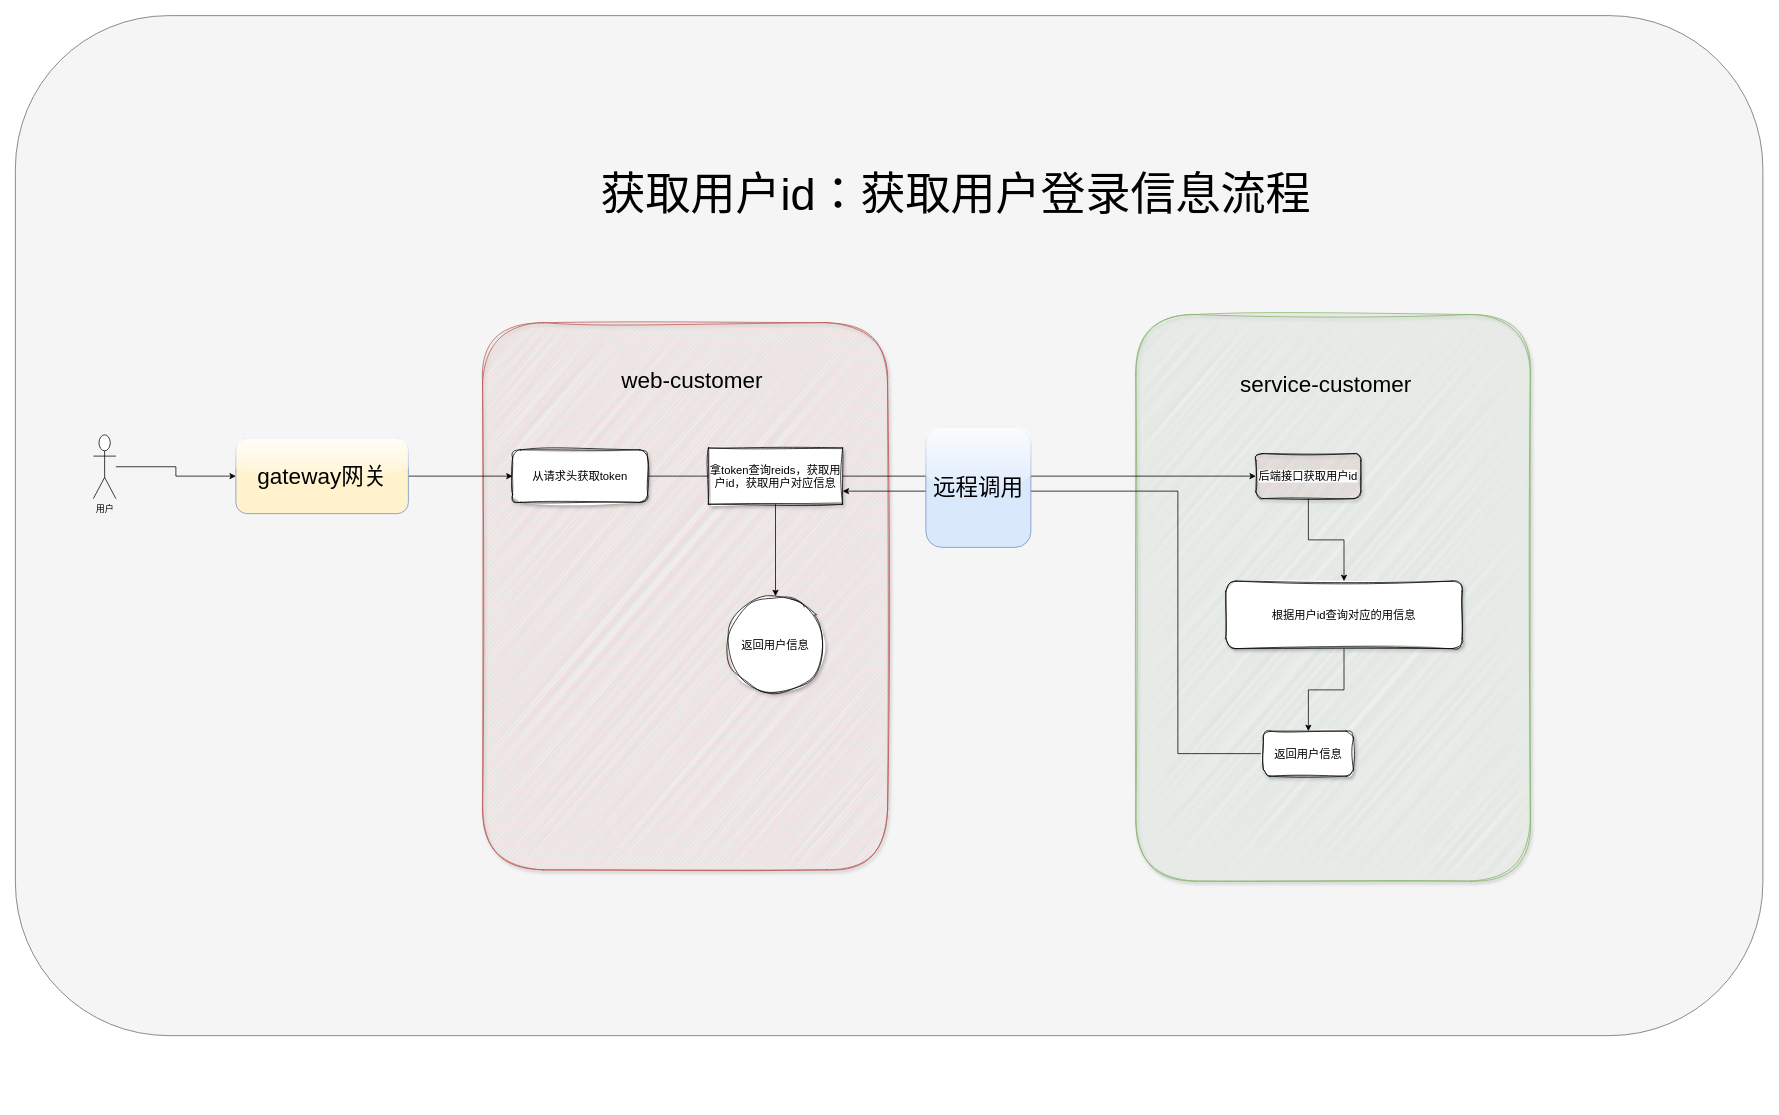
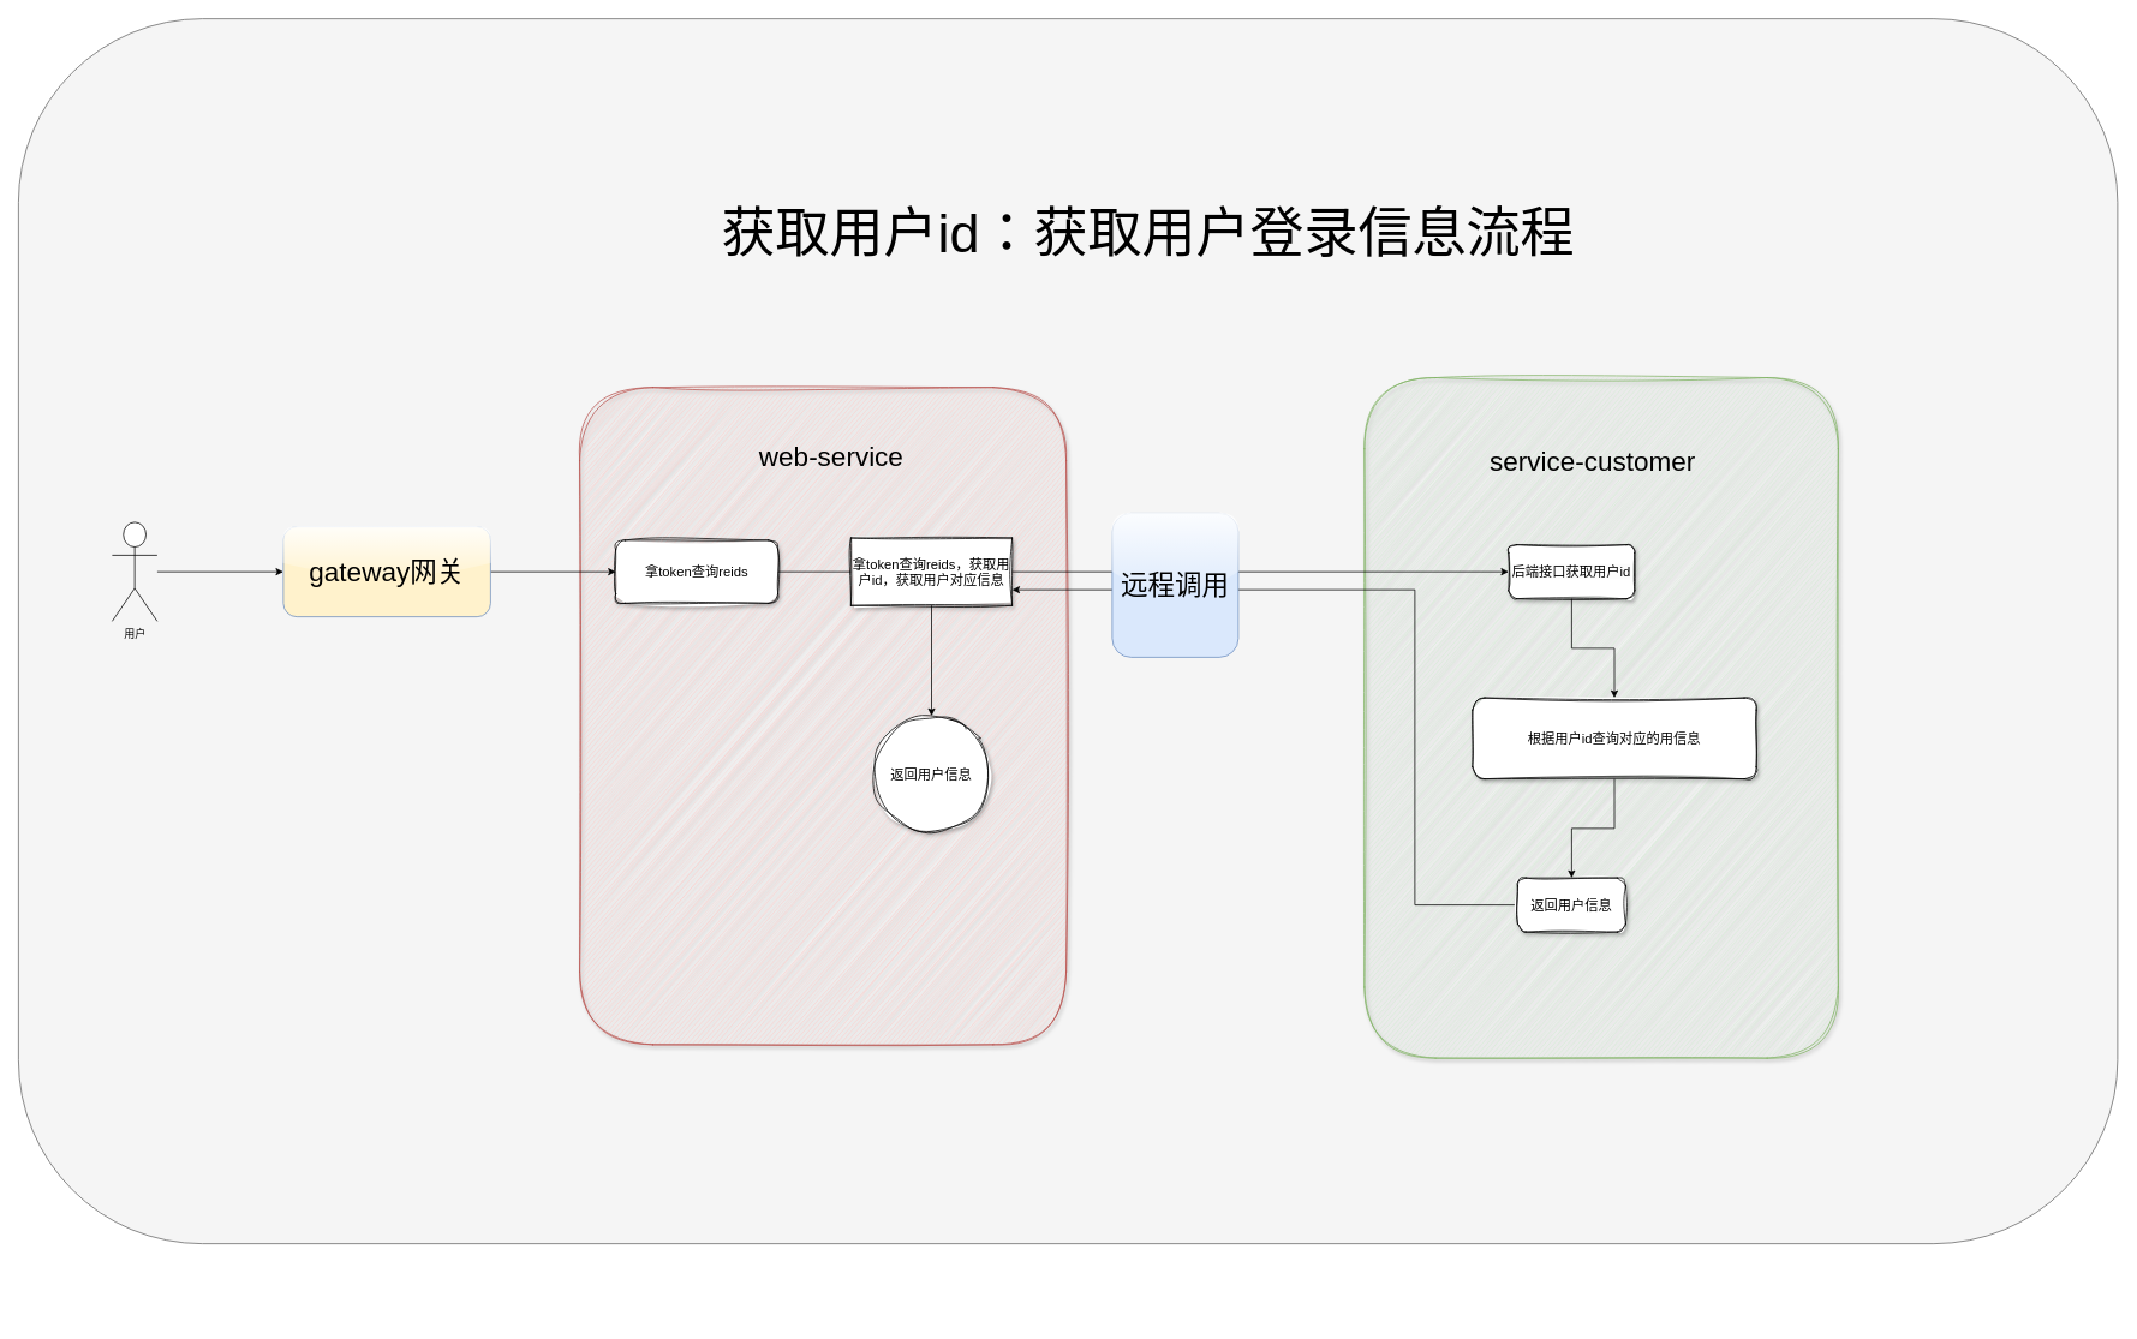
  <mxCell id="0" />
  <mxCell id="1" parent="0" />
  <mxCell id="2" value="" style="group;shadow=1;" parent="1" vertex="1" connectable="0"><mxGeometry x="20" y="104" width="2330" height="1360" as="geometry" /></mxCell>
  <mxCell id="3" value="" style="rounded=1;whiteSpace=wrap;html=1;fillColor=#f5f5f5;shadow=0;glass=0;strokeColor=#666666;fontColor=#333333;" parent="2" vertex="1"><mxGeometry y="-84" width="2330" height="1360" as="geometry" /></mxCell>
  <mxCell id="4" value="" style="rounded=1;whiteSpace=wrap;html=1;fillColor=#d5e8d4;strokeColor=#82b366;shadow=1;sketch=1;curveFitting=1;jiggle=2;glass=0;" parent="2" vertex="1"><mxGeometry x="1494" y="314.56" width="526" height="755.44" as="geometry" /></mxCell>
  <mxCell id="5" value="" style="group;fontSize=125;" parent="2" vertex="1" connectable="0"><mxGeometry x="623" y="305" width="540" height="750" as="geometry" /></mxCell>
  <mxCell id="6" value="" style="rounded=1;whiteSpace=wrap;html=1;fillColor=#f8cecc;strokeColor=#b85450;shadow=1;sketch=1;curveFitting=1;jiggle=2;glass=0;" parent="5" vertex="1"><mxGeometry y="20.43" width="540" height="729.57" as="geometry" /></mxCell>
- <mxCell id="7" value="&lt;font style=&quot;font-size: 30px;&quot;&gt;web-customer&lt;/font&gt;" style="text;html=1;strokeColor=none;fillColor=none;align=center;verticalAlign=middle;whiteSpace=wrap;rounded=0;" parent="5" vertex="1"><mxGeometry x="167.003" y="15" width="225.455" height="163.478" as="geometry" /></mxCell>
+ <mxCell id="7" value="&lt;font style=&quot;font-size: 30px;&quot;&gt;web-service&lt;/font&gt;" style="text;html=1;strokeColor=none;fillColor=none;align=center;verticalAlign=middle;whiteSpace=wrap;rounded=0;" parent="5" vertex="1"><mxGeometry x="167.003" y="15" width="225.455" height="163.478" as="geometry" /></mxCell>
  <mxCell id="8" style="edgeStyle=orthogonalEdgeStyle;rounded=0;orthogonalLoop=1;jettySize=auto;html=1;endArrow=none;" parent="5" source="9" target="11" edge="1"><mxGeometry relative="1" as="geometry" /></mxCell>
- <mxCell id="9" value="从请求头获取token" style="rounded=1;whiteSpace=wrap;html=1;fontSize=15;glass=0;strokeWidth=1;shadow=1;sketch=1;curveFitting=1;jiggle=2;" parent="5" vertex="1"><mxGeometry x="40" y="190" width="180" height="70" as="geometry" /></mxCell>
+ <mxCell id="9" value="拿token查询reids" style="rounded=1;whiteSpace=wrap;html=1;fontSize=15;glass=0;strokeWidth=1;shadow=1;sketch=1;curveFitting=1;jiggle=2;" parent="5" vertex="1"><mxGeometry x="40" y="190" width="180" height="70" as="geometry" /></mxCell>
  <mxCell id="10" style="edgeStyle=orthogonalEdgeStyle;rounded=0;orthogonalLoop=1;jettySize=auto;html=1;" parent="5" source="11" target="12" edge="1"><mxGeometry relative="1" as="geometry"><mxPoint x="390.5" y="375" as="targetPoint" /></mxGeometry></mxCell>
  <mxCell id="11" value="拿token查询reids，获取用户id，获取用户对应信息" style="whiteSpace=wrap;html=1;fontSize=15;glass=0;strokeWidth=1;shadow=1;sketch=1;curveFitting=1;jiggle=2;rounded=0;" parent="5" vertex="1"><mxGeometry x="301" y="187.5" width="179" height="75" as="geometry" /></mxCell>
  <mxCell id="12" value="&lt;span style=&quot;font-size: 15px;&quot;&gt;返回用户信息&lt;/span&gt;" style="ellipse;whiteSpace=wrap;html=1;aspect=fixed;shadow=1;sketch=1;curveFitting=1;jiggle=2;" vertex="1" parent="5"><mxGeometry x="326" y="385" width="129" height="129" as="geometry" /></mxCell>
  <mxCell id="13" style="edgeStyle=orthogonalEdgeStyle;rounded=0;orthogonalLoop=1;jettySize=auto;html=1;" parent="2" source="19" target="9" edge="1"><mxGeometry relative="1" as="geometry" /></mxCell>
- <mxCell id="14" value="用户" style="shape=umlActor;verticalLabelPosition=bottom;verticalAlign=top;html=1;outlineConnect=0;" parent="2" vertex="1"><mxGeometry x="104" y="475" width="30" height="85" as="geometry" /></mxCell>
+ <mxCell id="14" value="用户" style="shape=umlActor;verticalLabelPosition=bottom;verticalAlign=top;html=1;outlineConnect=0;" parent="2" vertex="1"><mxGeometry x="104" y="475" width="50" height="110" as="geometry" /></mxCell>
  <mxCell id="15" value="" style="group" parent="2" vertex="1" connectable="0"><mxGeometry x="1494" y="300" width="690" height="870" as="geometry" /></mxCell>
- <mxCell id="16" value="&lt;span style=&quot;color: rgb(0, 0, 0); font-family: Helvetica; font-size: 15px; font-style: normal; font-variant-ligatures: normal; font-variant-caps: normal; font-weight: 400; letter-spacing: normal; orphans: 2; text-align: center; text-indent: 0px; text-transform: none; widows: 2; word-spacing: 0px; -webkit-text-stroke-width: 0px; white-space: normal; background-color: rgb(251, 251, 251); text-decoration-thickness: initial; text-decoration-style: initial; text-decoration-color: initial; float: none; display: inline !important;&quot;&gt;后端接口获取用户id&lt;/span&gt;" style="whiteSpace=wrap;html=1;rounded=1;glass=0;strokeWidth=1;shadow=1;sketch=1;curveFitting=1;jiggle=2;fontSize=15;fillColor=#f8cecc;" parent="15" vertex="1"><mxGeometry x="160" y="200" width="140" height="60" as="geometry" /></mxCell>
+ <mxCell id="16" value="&lt;span style=&quot;color: rgb(0, 0, 0); font-family: Helvetica; font-size: 15px; font-style: normal; font-variant-ligatures: normal; font-variant-caps: normal; font-weight: 400; letter-spacing: normal; orphans: 2; text-align: center; text-indent: 0px; text-transform: none; widows: 2; word-spacing: 0px; -webkit-text-stroke-width: 0px; white-space: normal; background-color: rgb(251, 251, 251); text-decoration-thickness: initial; text-decoration-style: initial; text-decoration-color: initial; float: none; display: inline !important;&quot;&gt;后端接口获取用户id&lt;/span&gt;" style="whiteSpace=wrap;html=1;rounded=1;glass=0;strokeWidth=1;shadow=1;sketch=1;curveFitting=1;jiggle=2;fontSize=15;" parent="15" vertex="1"><mxGeometry x="160" y="200" width="140" height="60" as="geometry" /></mxCell>
  <mxCell id="17" style="edgeStyle=orthogonalEdgeStyle;rounded=0;orthogonalLoop=1;jettySize=auto;html=1;entryX=0;entryY=0.5;entryDx=0;entryDy=0;" parent="2" source="11" target="16" edge="1"><mxGeometry relative="1" as="geometry" /></mxCell>
  <mxCell id="18" value="" style="edgeStyle=orthogonalEdgeStyle;rounded=0;orthogonalLoop=1;jettySize=auto;html=1;" parent="2" source="14" target="19" edge="1"><mxGeometry relative="1" as="geometry"><mxPoint x="154" y="530" as="sourcePoint" /><mxPoint x="663" y="530" as="targetPoint" /></mxGeometry></mxCell>
  <mxCell id="19" value="&lt;span style=&quot;font-size: 30px;&quot;&gt;gateway网关&lt;/span&gt;" style="rounded=1;whiteSpace=wrap;html=1;fillColor=#fff2cc;strokeColor=#6c8ebf;shadow=0;glass=1;" parent="2" vertex="1"><mxGeometry x="294" y="480" width="230" height="100" as="geometry" /></mxCell>
  <mxCell id="20" value="&lt;font style=&quot;font-size: 60px;&quot;&gt;获取用户id：获取用户登录信息流程&lt;/font&gt;" style="text;html=1;strokeColor=none;fillColor=none;align=center;verticalAlign=middle;whiteSpace=wrap;rounded=0;" parent="2" vertex="1"><mxGeometry x="724" y="140" width="1060" height="30" as="geometry" /></mxCell>
  <mxCell id="21" style="edgeStyle=orthogonalEdgeStyle;rounded=0;orthogonalLoop=1;jettySize=auto;html=1;" edge="1" parent="2" source="22" target="11"><mxGeometry relative="1" as="geometry"><Array as="points"><mxPoint x="1550" y="900" /><mxPoint x="1550" y="550" /></Array></mxGeometry></mxCell>
  <mxCell id="22" value="返回用户信息" style="whiteSpace=wrap;html=1;rounded=1;glass=0;strokeWidth=1;shadow=1;sketch=1;curveFitting=1;jiggle=2;fontSize=15;" parent="2" vertex="1"><mxGeometry x="1664" y="870" width="120" height="60" as="geometry" /></mxCell>
  <mxCell id="23" style="edgeStyle=orthogonalEdgeStyle;rounded=0;orthogonalLoop=1;jettySize=auto;html=1;" edge="1" parent="2" source="24" target="22"><mxGeometry relative="1" as="geometry" /></mxCell>
  <mxCell id="24" value="根据用户id查询对应的用信息" style="whiteSpace=wrap;html=1;rounded=1;glass=0;strokeWidth=1;shadow=1;sketch=1;curveFitting=1;jiggle=2;fontSize=15;" parent="2" vertex="1"><mxGeometry x="1614" y="670" width="315" height="90" as="geometry" /></mxCell>
  <mxCell id="25" value="" style="edgeStyle=orthogonalEdgeStyle;rounded=0;orthogonalLoop=1;jettySize=auto;html=1;" parent="2" source="16" target="24" edge="1"><mxGeometry relative="1" as="geometry" /></mxCell>
  <mxCell id="26" value="&lt;font style=&quot;font-size: 30px;&quot;&gt;远程调用&lt;/font&gt;" style="rounded=1;whiteSpace=wrap;html=1;fillColor=#dae8fc;strokeColor=#6c8ebf;shadow=0;glass=1;" parent="2" vertex="1"><mxGeometry x="1214" y="465" width="140" height="160" as="geometry" /></mxCell>
  <mxCell id="27" value="&lt;font style=&quot;font-size: 30px;&quot;&gt;service-customer&lt;/font&gt;" style="text;html=1;strokeColor=none;fillColor=none;align=center;verticalAlign=middle;whiteSpace=wrap;rounded=0;" parent="2" vertex="1"><mxGeometry x="1579.997" y="290" width="334.545" height="233.043" as="geometry" /></mxCell>
